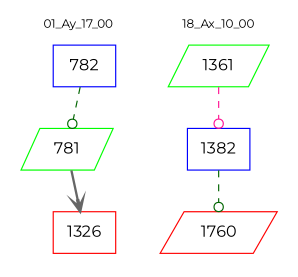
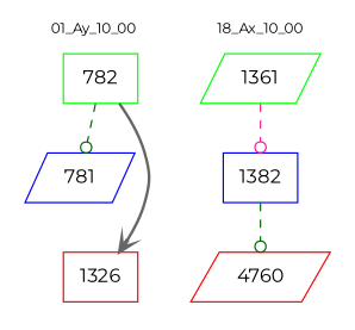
  digraph {
    fontname=Montserrat
    node [color=green fontname=Montserrat shape=box]
    edge [arrowhead=odot color=darkgreen fontname=Montserrat style=dashed]
-   n1 [color=blue label=782]
-   n2 [label=781 shape=parallelogram]
+   n1 [label=782]
+   n2 [color=blue label=781 shape=parallelogram]
    n3 [color=red label=1326]
    n4 [label=1361 shape=parallelogram]
    n5 [color=blue label=1382]
-   n6 [color=red label=1760 shape=parallelogram]
+   n6 [color=red label=4760 shape=parallelogram]
    subgraph cluster_1 {
      color=white
      fontsize=10
-     label="01_Ay_17_00"
+     label="01_Ay_10_00"
      n1
      n2
      n3
    }
    subgraph cluster_2 {
      color=white
      fontsize=10
      label="18_Ax_10_00"
      n4
      n5
      n6
    }
    n1 -> n2
-   n2 -> n3 [arrowhead=vee color=gray40 style=bold]
+   n1 -> n3 [arrowhead=vee color=gray40 style=bold]
    n4 -> n5 [color=deeppink]
    n5 -> n6
  }
